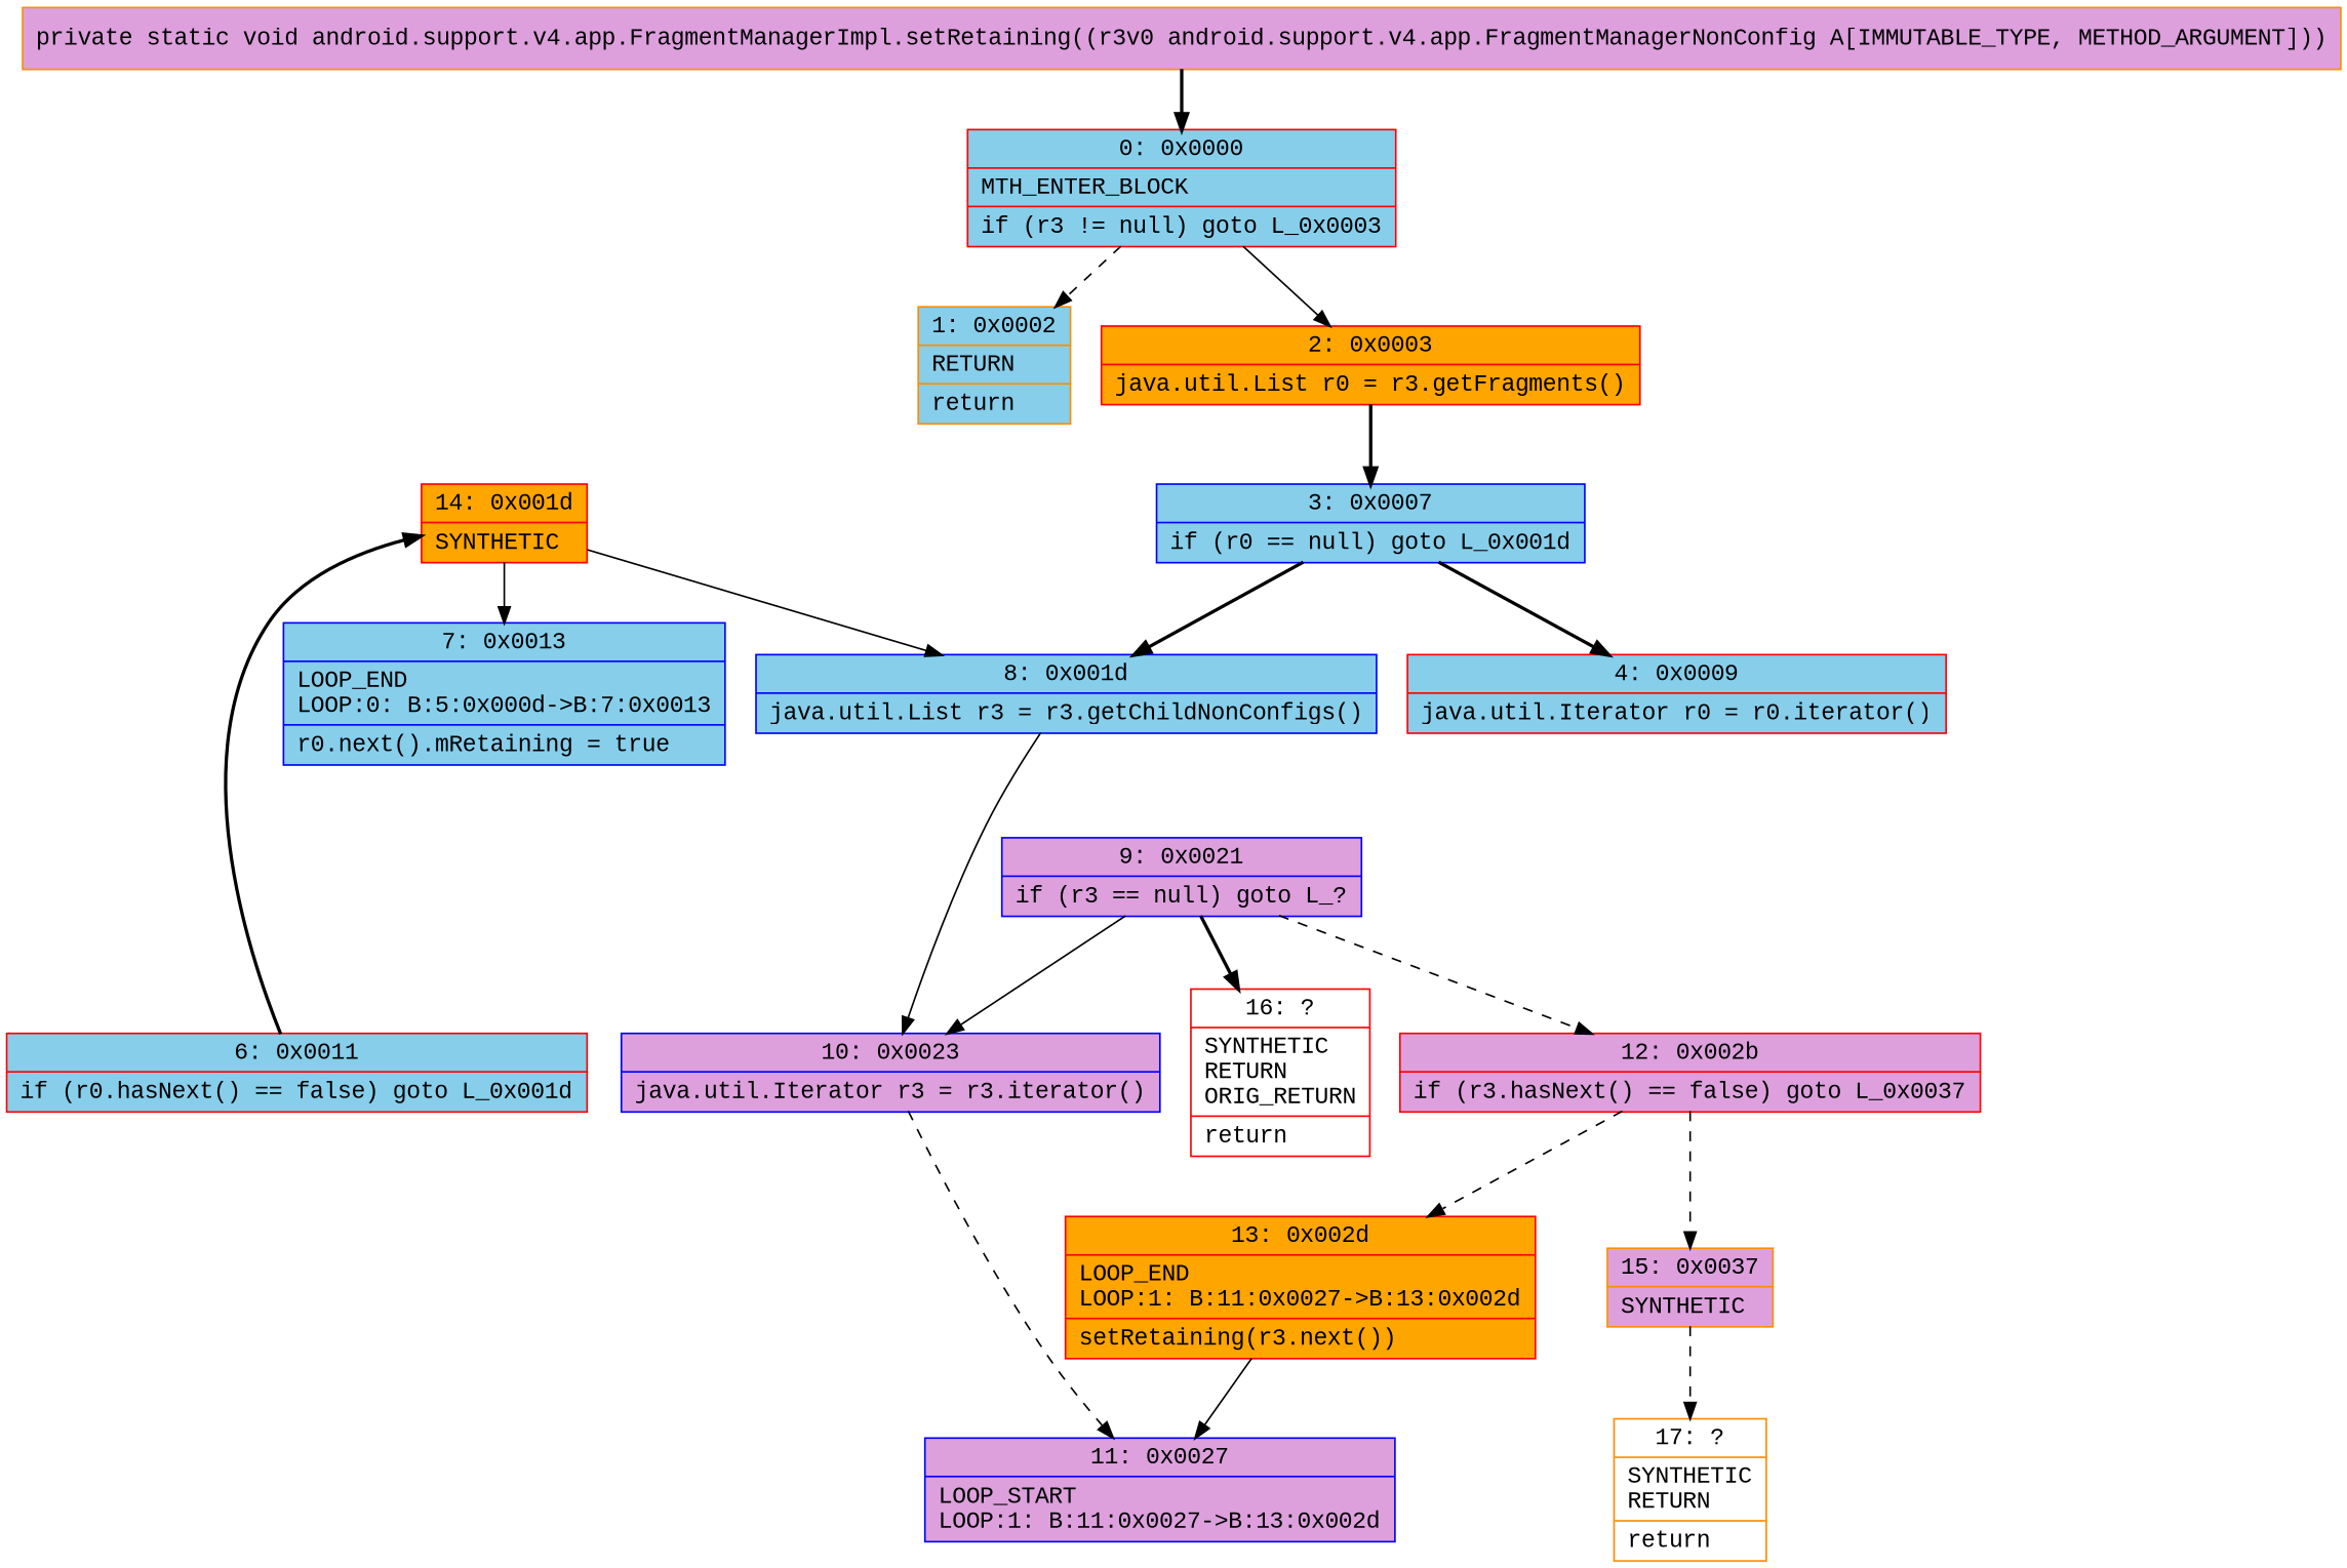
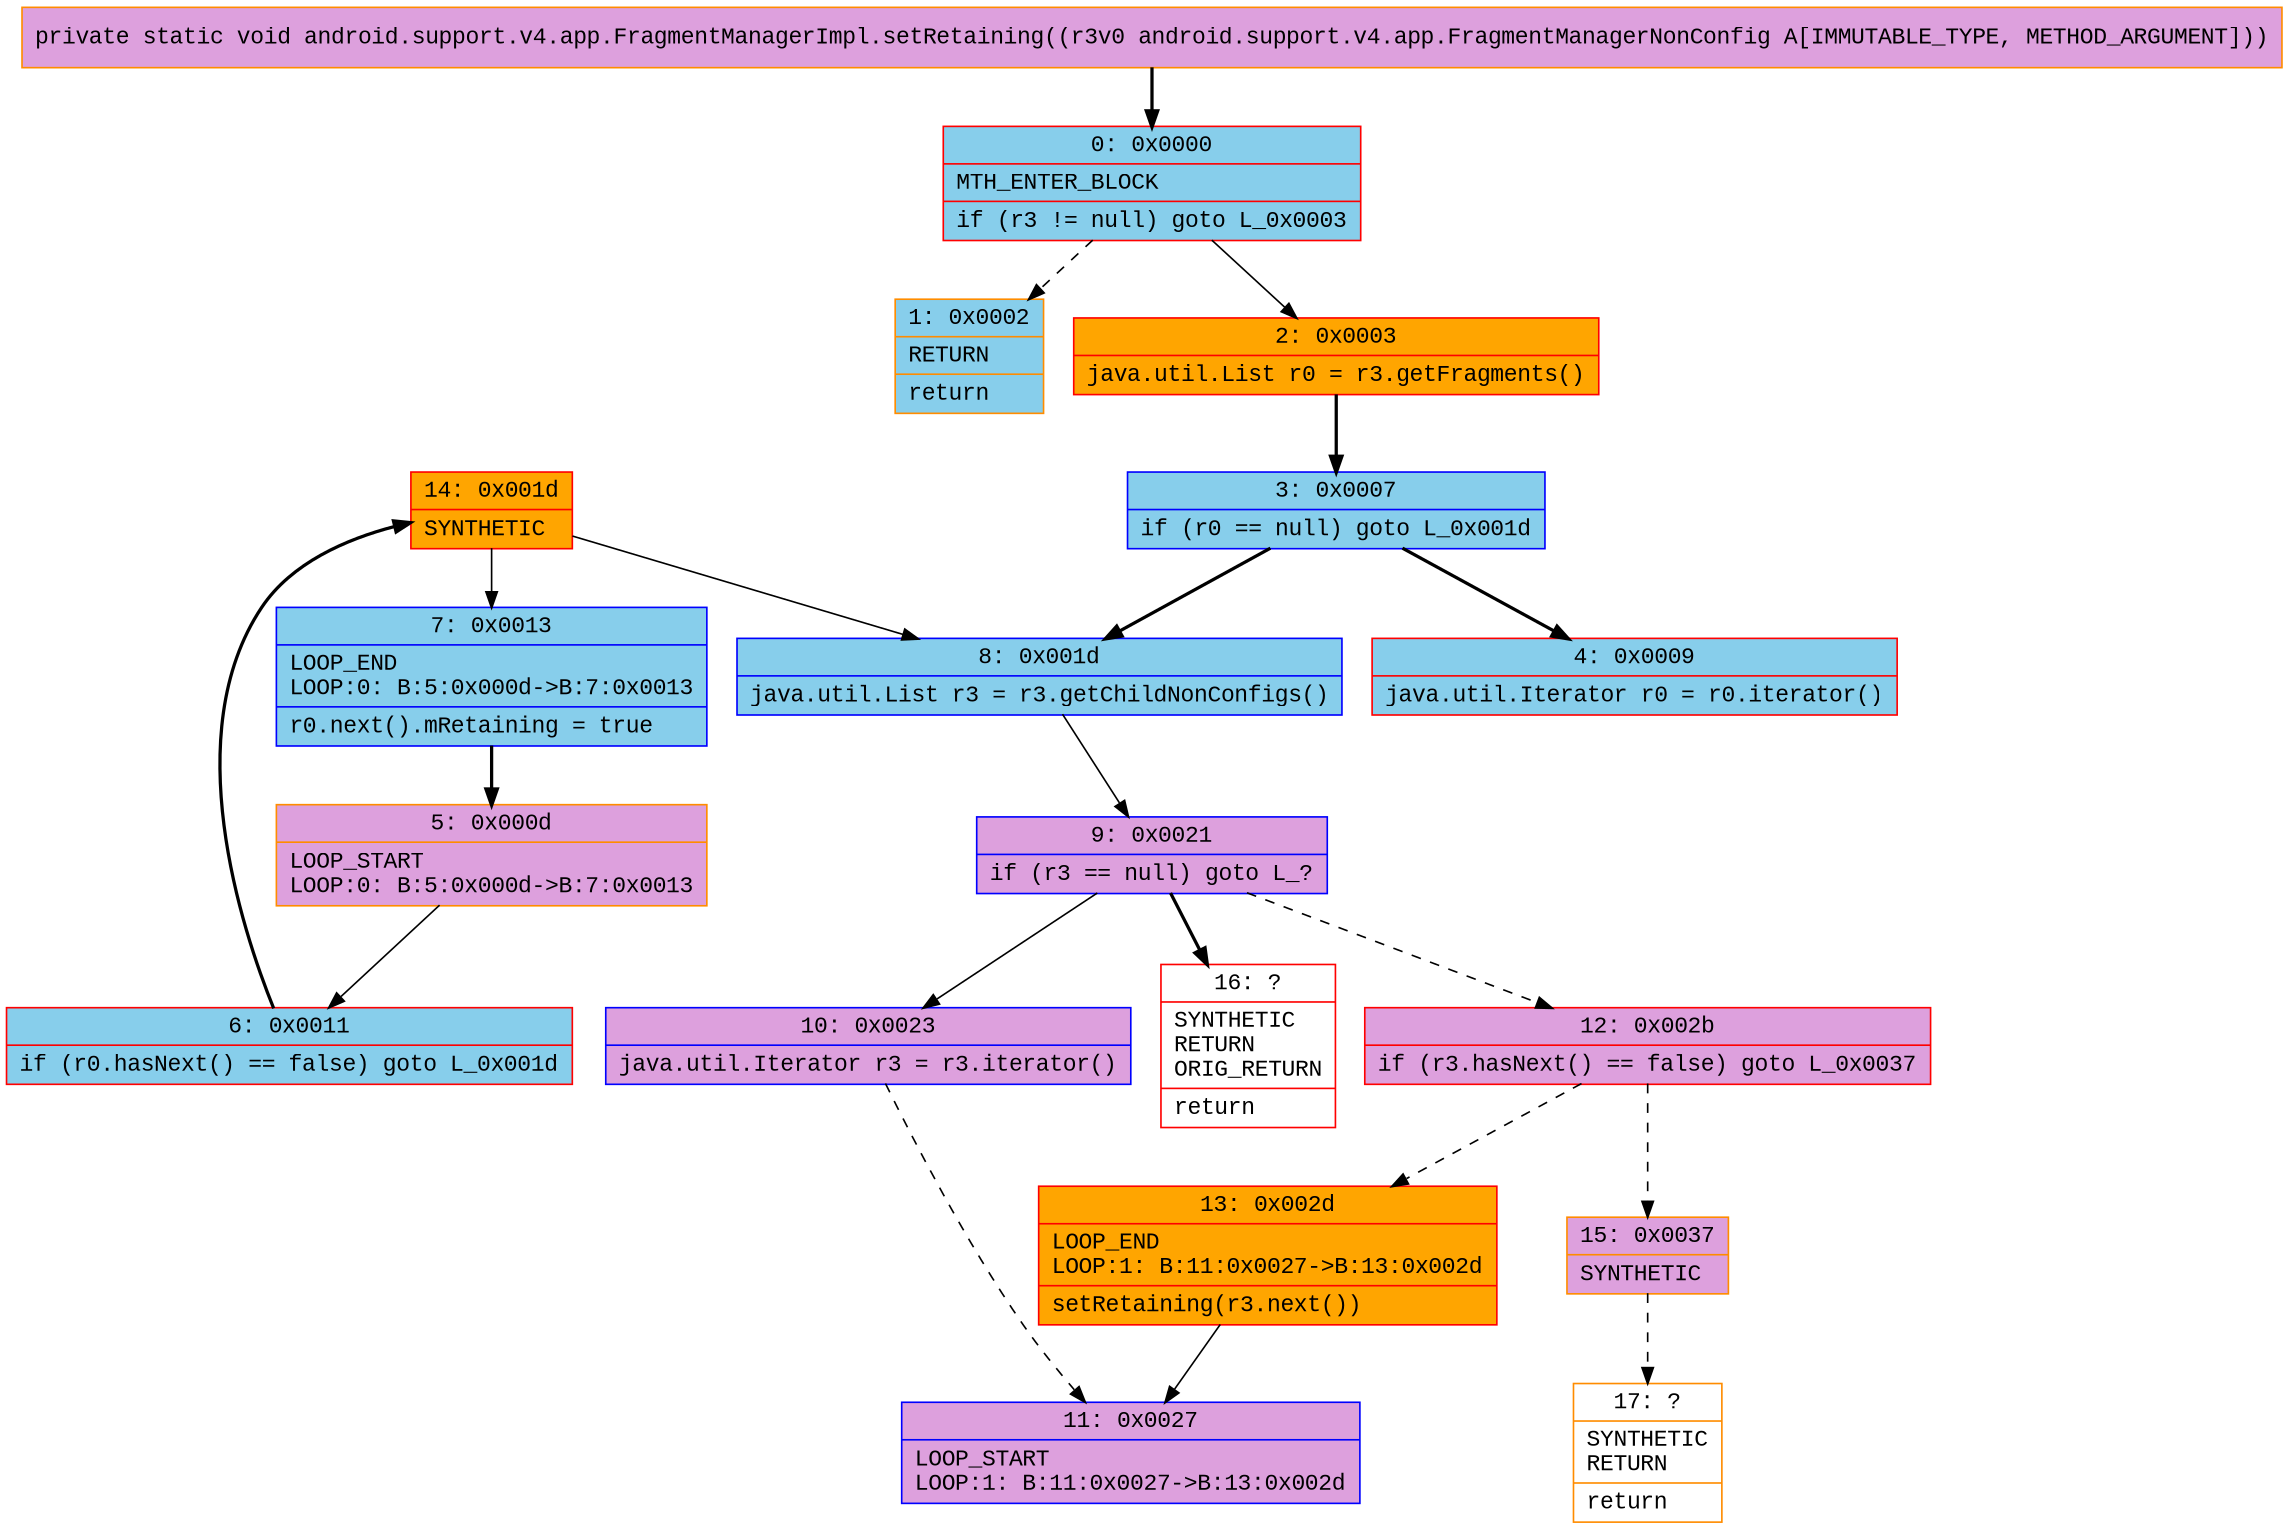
  digraph {
    fontname="Liberation Mono"
    node [color=red fillcolor=skyblue fontname="Liberation Mono" shape=record style=filled]
    edge [fontname="Liberation Mono" style=solid]
    n1 [label="{0\:\ 0x0000|MTH_ENTER_BLOCK\l|if (r3 != null) goto L_0x0003\l}"]
    n2 [color=darkorange label="{1\:\ 0x0002|RETURN\l|return\l}"]
    n3 [fillcolor=orange label="{2\:\ 0x0003|java.util.List r0 = r3.getFragments()\l}"]
    n4 [color=blue label="{3\:\ 0x0007|if (r0 == null) goto L_0x001d\l}"]
    n5 [label="{4\:\ 0x0009|java.util.Iterator r0 = r0.iterator()\l}"]
    n6 [color=blue label="{8\:\ 0x001d|java.util.List r3 = r3.getChildNonConfigs()\l}"]
    n7 [color=blue fillcolor=plum label="{9\:\ 0x0021|if (r3 == null) goto L_?\l}"]
+   n8 [color=darkorange fillcolor=plum label="{5\:\ 0x000d|LOOP_START\lLOOP:0: B:5:0x000d\-\>B:7:0x0013\l}"]
    n9 [label="{6\:\ 0x0011|if (r0.hasNext() == false) goto L_0x001d\l}"]
    n10 [fillcolor=orange label="{14\:\ 0x001d|SYNTHETIC\l}"]
    n11 [color=blue label="{7\:\ 0x0013|LOOP_END\lLOOP:0: B:5:0x000d\-\>B:7:0x0013\l|r0.next().mRetaining = true\l}"]
    n12 [color=blue fillcolor=plum label="{10\:\ 0x0023|java.util.Iterator r3 = r3.iterator()\l}"]
    n13 [fillcolor=white label="{16\:\ ?|SYNTHETIC\lRETURN\lORIG_RETURN\l|return\l}"]
    n14 [fillcolor=plum label="{12\:\ 0x002b|if (r3.hasNext() == false) goto L_0x0037\l}"]
    n15 [color=blue fillcolor=plum label="{11\:\ 0x0027|LOOP_START\lLOOP:1: B:11:0x0027\-\>B:13:0x002d\l}"]
    n16 [fillcolor=orange label="{13\:\ 0x002d|LOOP_END\lLOOP:1: B:11:0x0027\-\>B:13:0x002d\l|setRetaining(r3.next())\l}"]
    n17 [color=darkorange fillcolor=plum label="{15\:\ 0x0037|SYNTHETIC\l}"]
    n18 [color=darkorange fillcolor=white label="{17\:\ ?|SYNTHETIC\lRETURN\l|return\l}"]
    n19 [color=darkorange fillcolor=plum label="{private static void android.support.v4.app.FragmentManagerImpl.setRetaining((r3v0 android.support.v4.app.FragmentManagerNonConfig A[IMMUTABLE_TYPE, METHOD_ARGUMENT])) }"]
    n1 -> n2 [style=dashed]
    n1 -> n3
    n3 -> n4 [style=bold]
    n4 -> n5 [style=bold]
    n4 -> n6 [style=bold]
-   n6 -> n12
+   n6 -> n7
    n7 -> n12
    n7 -> n13 [style=bold]
    n7 -> n14 [style=dashed]
+   n8 -> n9
    n9 -> n10 [style=bold]
    n10 -> n6
    n10 -> n11
+   n11 -> n8 [style=bold]
    n12 -> n15 [style=dashed]
    n14 -> n16 [style=dashed]
    n14 -> n17 [style=dashed]
    n16 -> n15
    n17 -> n18 [style=dashed]
    n19 -> n1 [style=bold]
  }
